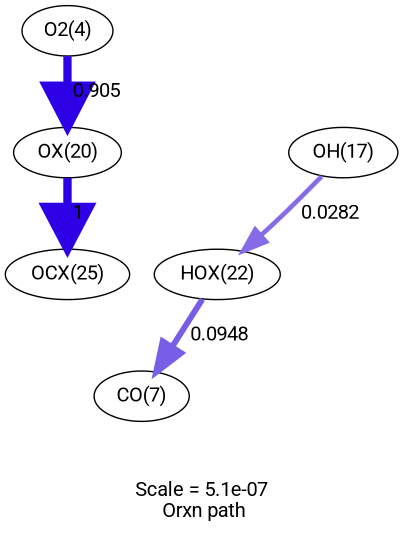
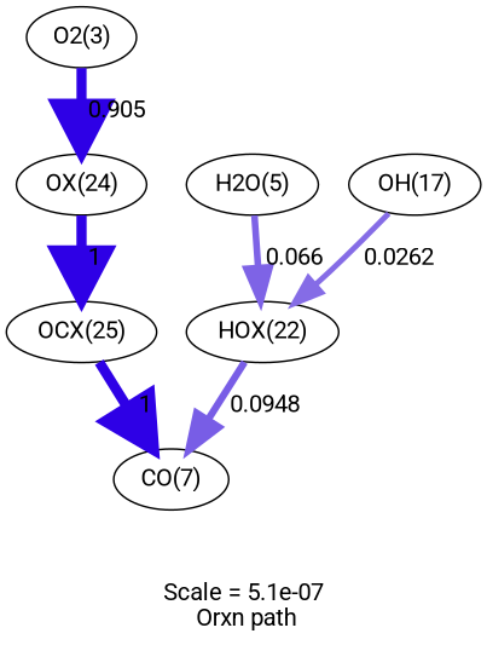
  digraph {
    fontname=Roboto
    label="Scale = 5.1e-07\l Orxn path"
    node [fontname=Roboto]
    edge [arrowsize=3 color="0.7, 1.5, 0.9" fontname=Roboto penwidth=6]
-   n1 [label="O2(4)"]
-   n2 [label="OX(20)"]
+   n1 [label="O2(3)"]
+   n2 [label="OX(24)"]
    n3 [label="OCX(25)"]
    n4 [label="CO(7)"]
    n5 [label="HOX(22)"]
+   n6 [label="H2O(5)"]
    n7 [label="OH(17)"]
    n1 -> n2 [arrowsize=2.96 color="0.7, 1.41, 0.9" label=" 0.905" penwidth=5.92]
    n2 -> n3 [label=" 1"]
+   n3 -> n4 [label=" 1"]
    n5 -> n4 [arrowsize=2.11 color="0.7, 0.595, 0.9" label=" 0.0948" penwidth=4.22]
-   n7 -> n5 [arrowsize=1.65 color="0.7, 0.528, 0.9" label=" 0.0282" penwidth=3.31]
+   n6 -> n5 [arrowsize=1.97 color="0.7, 0.566, 0.9" label=" 0.066" penwidth=3.95]
+   n7 -> n5 [arrowsize=1.65 color="0.7, 0.528, 0.9" label=" 0.0262" penwidth=3.31]
  }
